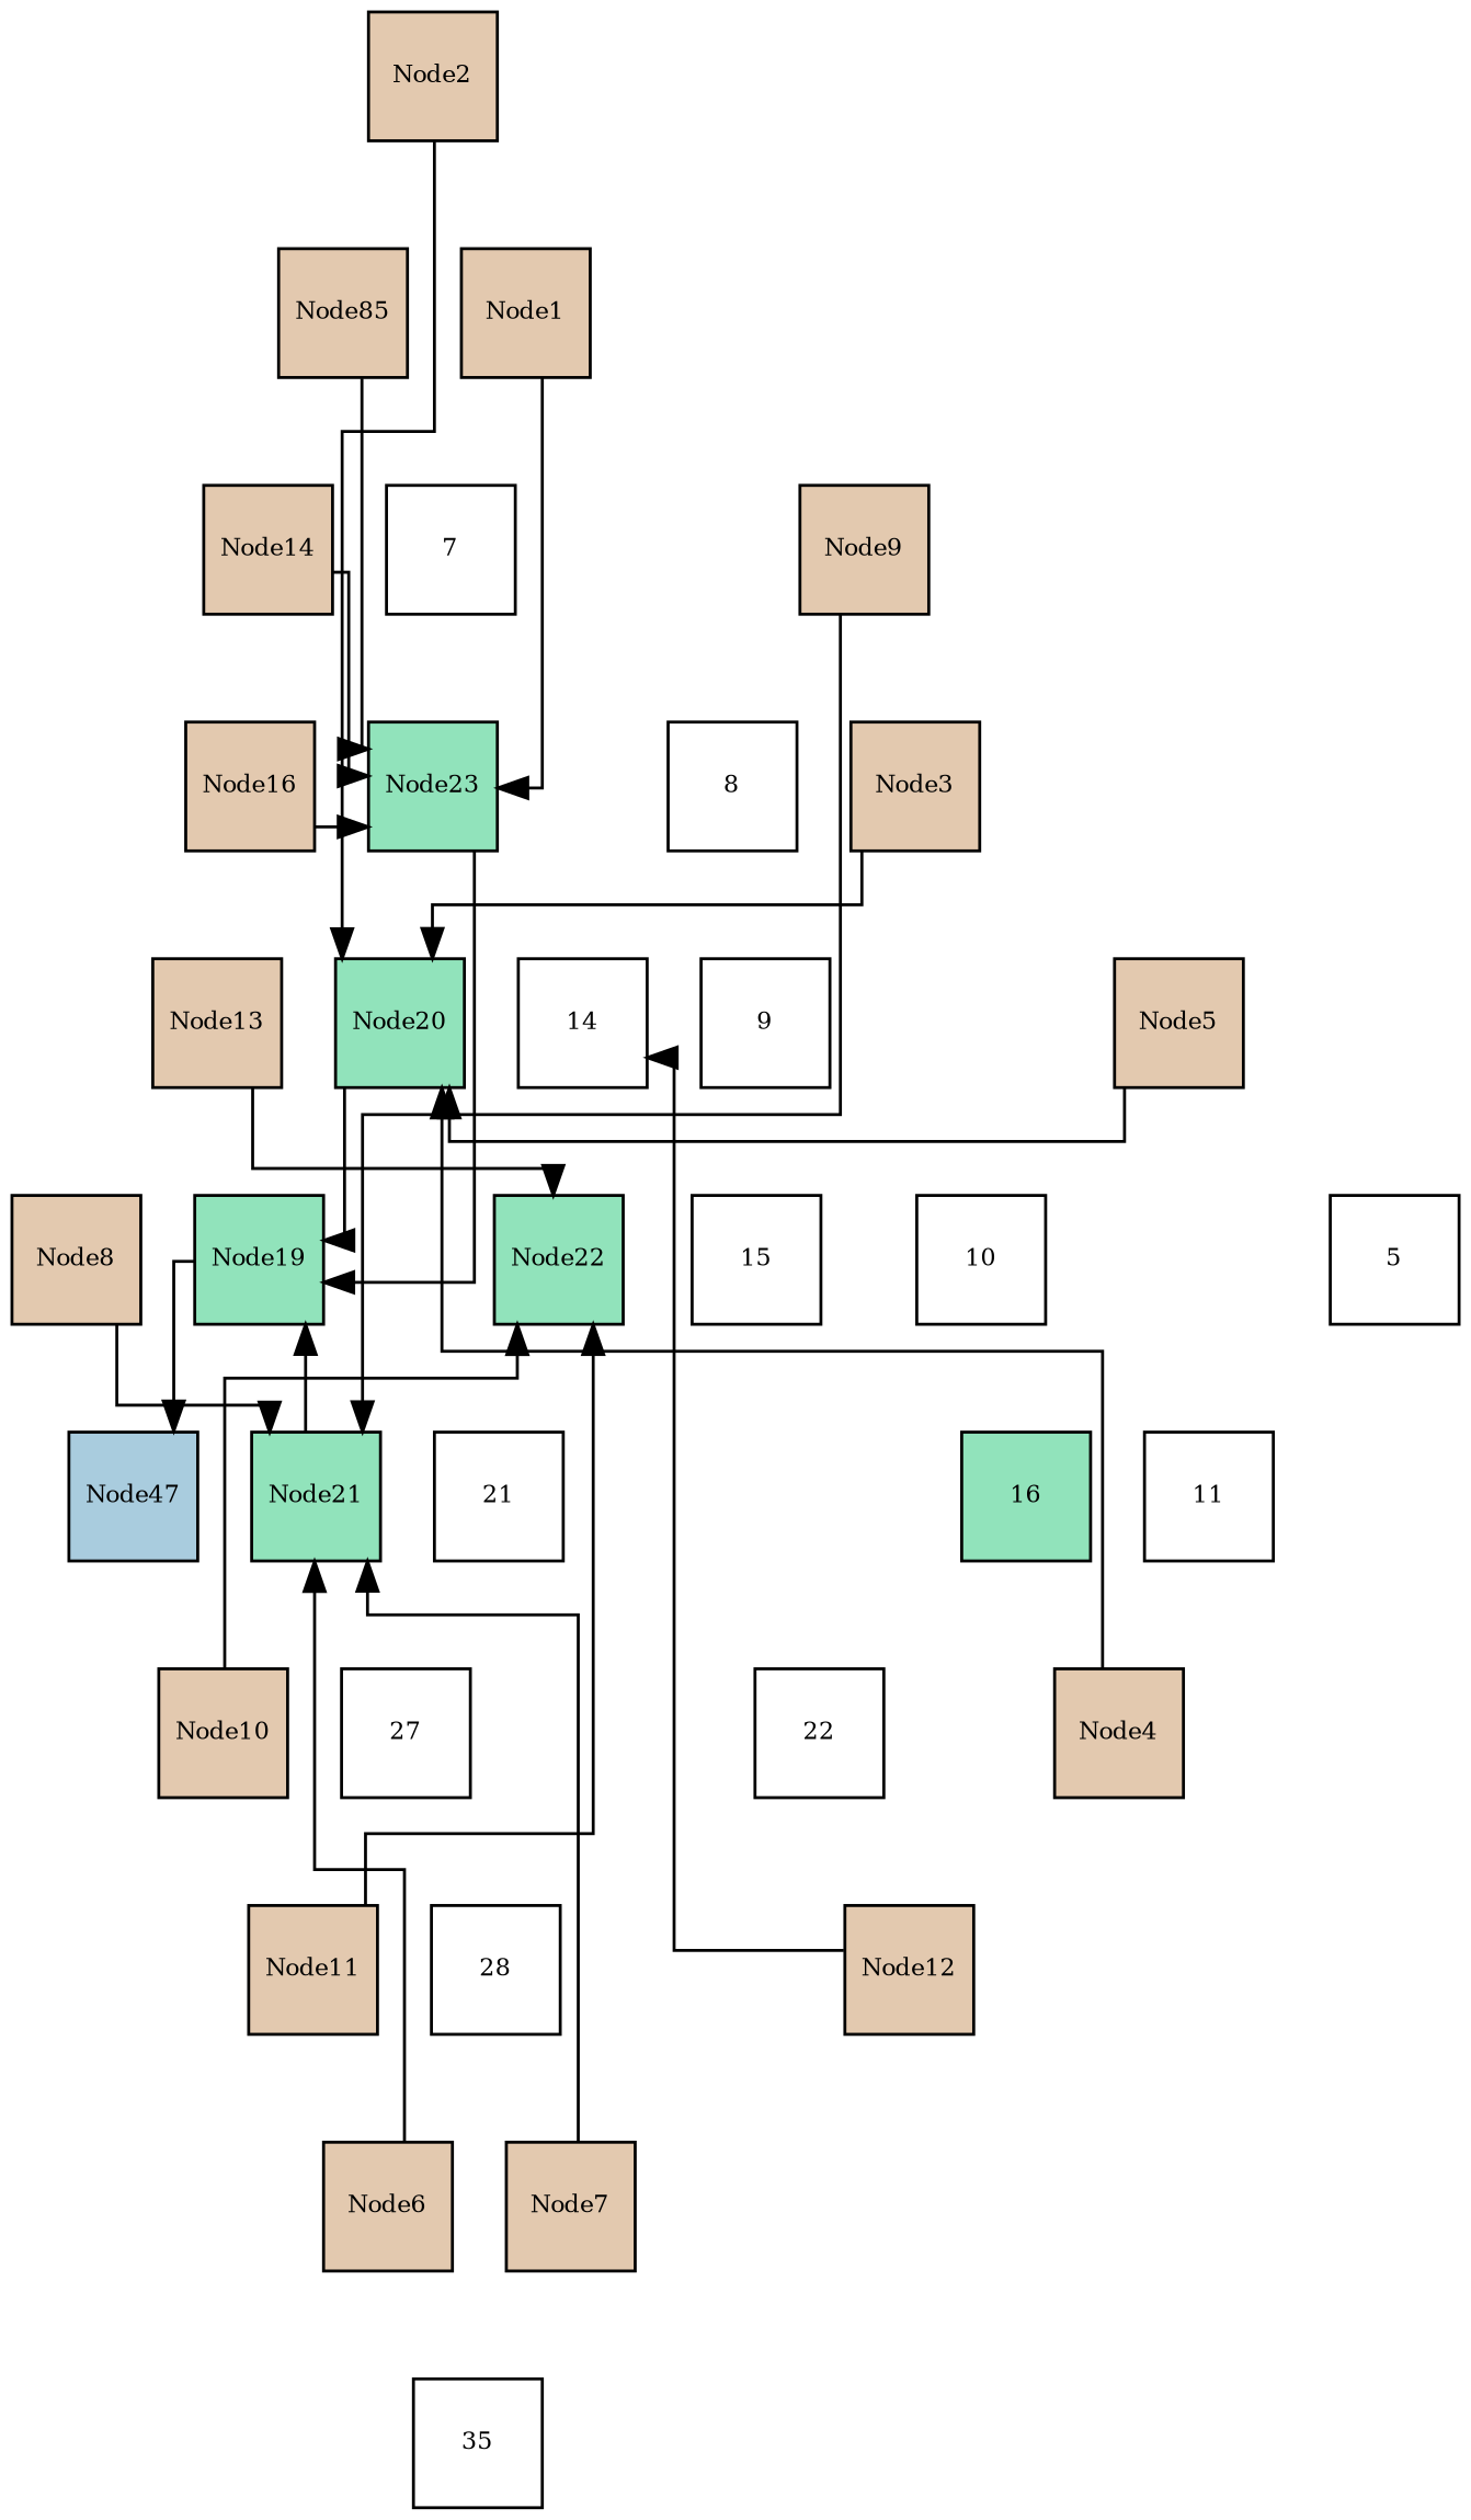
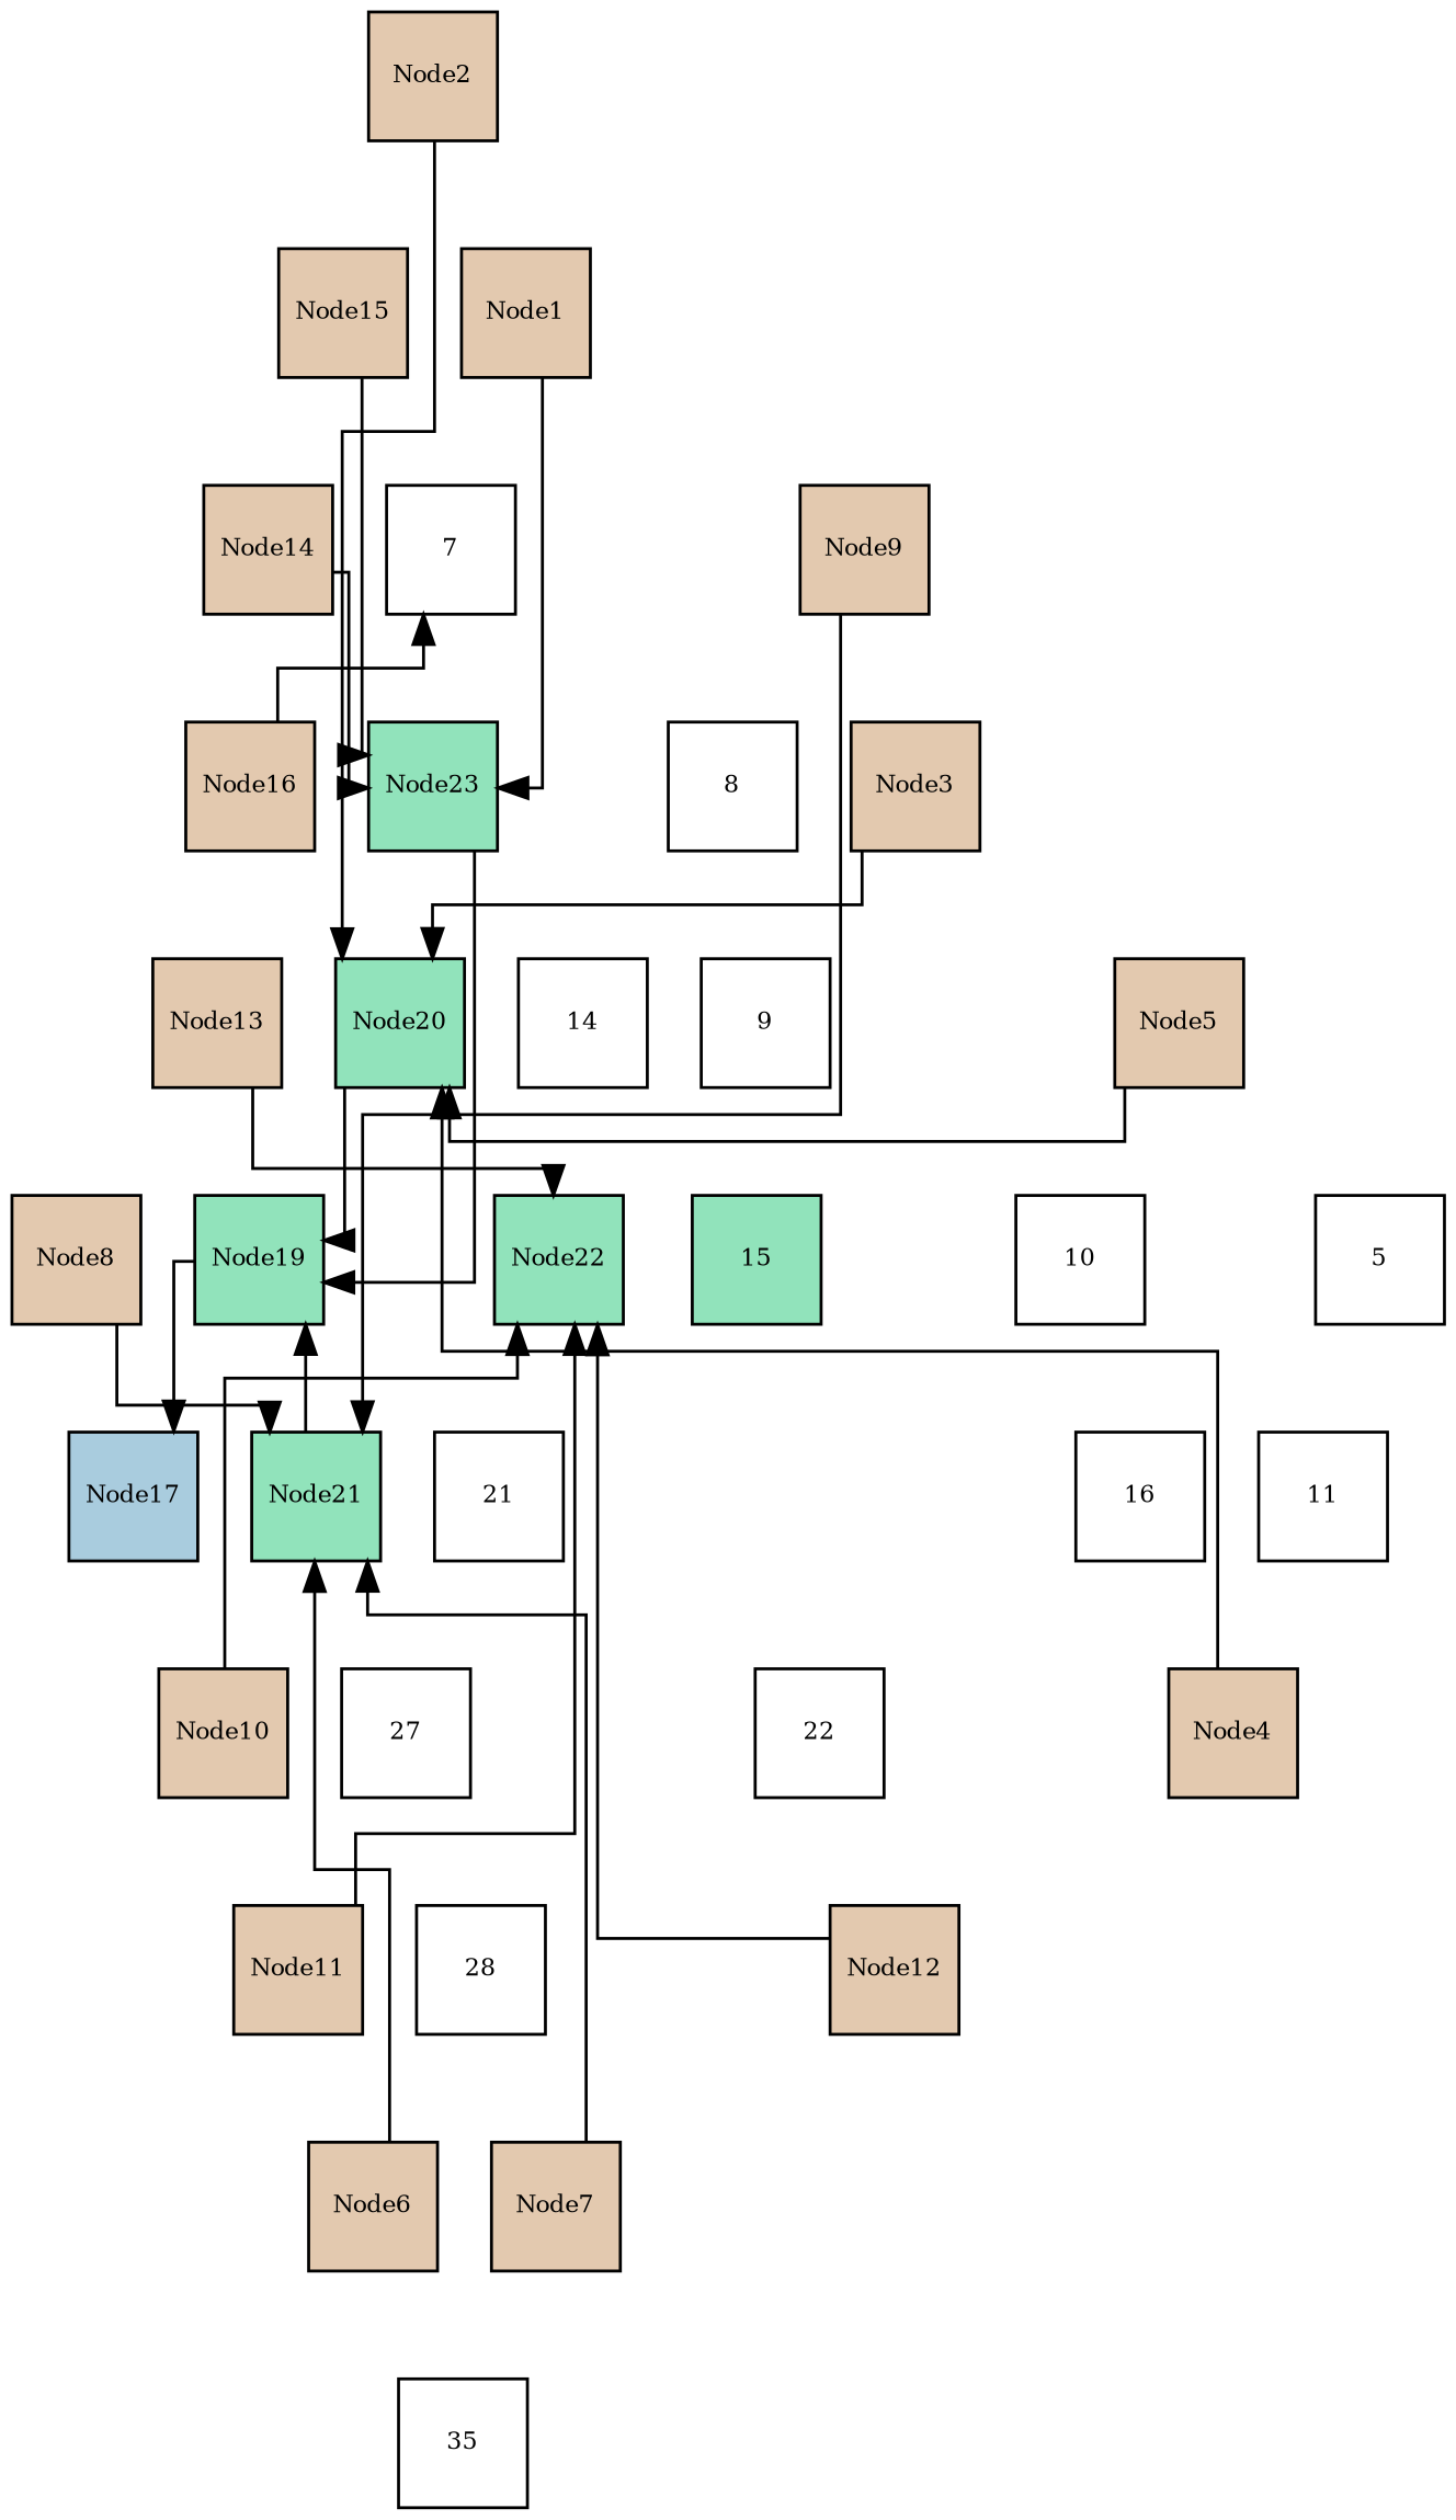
  digraph {
    rank=same
    rankdir=TB
    splines=ortho
    node [fillcolor="#e3c9af" fixedsize=true fontsize=8 shape=square style=filled]
    edge [constraint=true style=invis]
    n1 [label=Node2 width=0.6]
    n2 [label=Node1 width=0.6]
-   n3 [label=Node85 width=0.6]
+   n3 [label=Node15 width=0.6]
    n4 [fillcolor="#91e3bb" label=Node20 width=0.6]
    n5 [label=Node9 width=0.6]
    n6 [fillcolor="#ffffff" label=7 width=0.6]
    n7 [fillcolor="#91e3bb" label=Node23 width=0.6]
    n8 [label=Node14 width=0.6]
    n9 [fillcolor="#91e3bb" label=Node19 width=0.6]
    n10 [fillcolor="#91e3bb" label=Node22 width=0.6]
    n11 [label=Node3 width=0.6]
    n12 [fillcolor="#ffffff" label=8 width=0.6]
    n13 [fillcolor="#91e3bb" label=Node21 width=0.6]
    n14 [fillcolor="#ffffff" label=14 width=0.6]
    n15 [label=Node5 width=0.6]
    n16 [fillcolor="#ffffff" label=9 width=0.6]
    n17 [fillcolor="#ffffff" label=27 width=0.6]
    n18 [label=Node10 width=0.6]
    n19 [fillcolor="#ffffff" label=5 width=0.6]
    n20 [fillcolor="#ffffff" label=10 width=0.6]
-   n21 [fillcolor="#ffffff" label=15 width=0.6]
+   n21 [fillcolor="#91e3bb" label=15 width=0.6]
    n22 [fillcolor="#ffffff" label=11 width=0.6]
-   n23 [fillcolor="#91e3bb" label=16 width=0.6]
+   n23 [fillcolor="#ffffff" label=16 width=0.6]
    n24 [label=Node4 width=0.6]
    n25 [label=Node16 width=0.6]
    n26 [fillcolor="#ffffff" label=21 width=0.6]
    n27 [fillcolor="#ffffff" label=22 width=0.6]
    n28 [label=Node12 width=0.6]
    n29 [label=Node13 width=0.6]
-   n30 [fillcolor="#a9ccde" label=Node47 width=0.6]
+   n30 [fillcolor="#a9ccde" label=Node17 width=0.6]
    n31 [fillcolor="#ffffff" label=28 width=0.6]
    n32 [label=Node7 width=0.6]
    n33 [label=Node8 width=0.6]
    n34 [label=Node11 width=0.6]
    n35 [label=Node6 width=0.6]
    n36 [fillcolor="#ffffff" label=35 width=0.6]
    n1 -> n2
    n1 -> n3
    n1 -> n4 [constraint=false style=vis]
    n2 -> n5
    n2 -> n6
    n2 -> n7 [constraint=false style=vis]
    n3 -> n6
    n3 -> n7 [constraint=false style=vis]
    n3 -> n8
    n4 -> n9 [constraint=false style=vis]
    n4 -> n9
    n4 -> n10
    n5 -> n11
    n5 -> n12
    n5 -> n13 [constraint=false style=vis]
    n6 -> n7
    n6 -> n12
    n7 -> n4
    n7 -> n9 [constraint=false style=vis]
    n7 -> n14
    n8 -> n7 [constraint=false style=vis]
    n8 -> n7
    n8 -> n25
    n9 -> n13
    n9 -> n30 [constraint=false style=vis]
    n9 -> n30
    n10 -> n13
    n10 -> n26
    n11 -> n4 [constraint=false style=vis]
    n11 -> n15
    n11 -> n16
    n12 -> n14
    n12 -> n16
    n13 -> n9 [constraint=false style=vis]
    n13 -> n17
    n13 -> n18
    n14 -> n10
    n14 -> n21
    n15 -> n4 [constraint=false style=vis]
    n15 -> n19
    n15 -> n20
    n16 -> n20
    n16 -> n21
    n17 -> n31
    n17 -> n34
    n18 -> n10 [constraint=false style=vis]
    n18 -> n34
    n19 -> n22
    n20 -> n22
    n20 -> n23
    n21 -> n23
    n21 -> n26
    n22 -> n24
    n23 -> n24
    n23 -> n27
    n24 -> n4 [constraint=false style=vis]
    n24 -> n28
    n25 -> n4
-   n25 -> n7 [constraint=false style=vis]
+   n25 -> n6 [constraint=false style=vis]
    n25 -> n29
    n26 -> n17
    n26 -> n27
    n27 -> n28
    n27 -> n31
-   n28 -> n14 [constraint=false style=vis]
+   n28 -> n10 [constraint=false style=vis]
    n28 -> n32
    n29 -> n9
    n29 -> n10 [constraint=false style=vis]
    n29 -> n33
    n30 -> n18
    n31 -> n32
    n31 -> n35
    n32 -> n13 [constraint=false style=vis]
    n32 -> n36
    n33 -> n13 [constraint=false style=vis]
    n33 -> n30
    n34 -> n10 [constraint=false style=vis]
    n34 -> n35
    n35 -> n13 [constraint=false style=vis]
    n35 -> n36
  }
